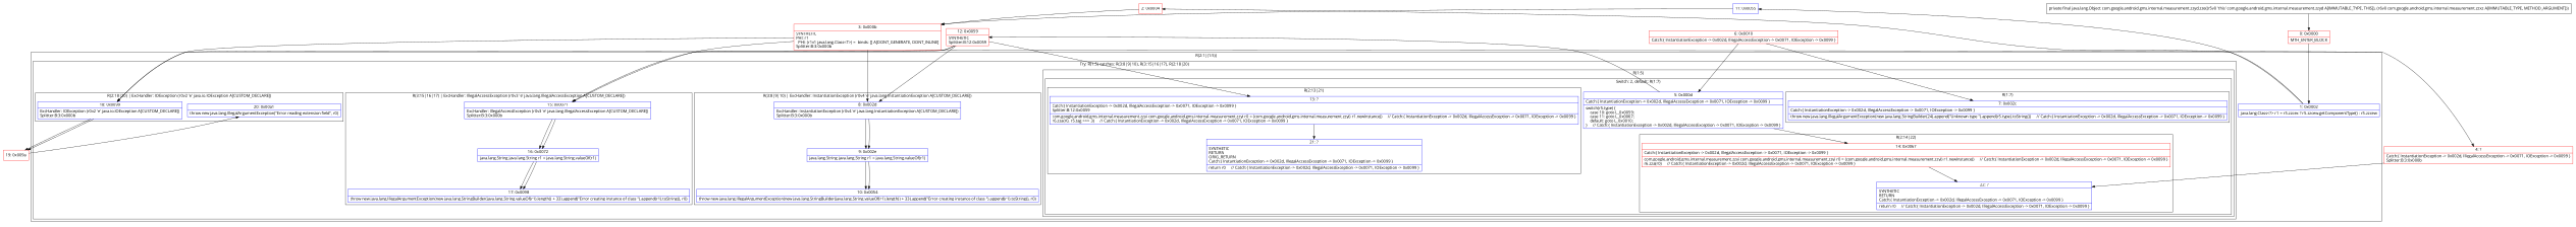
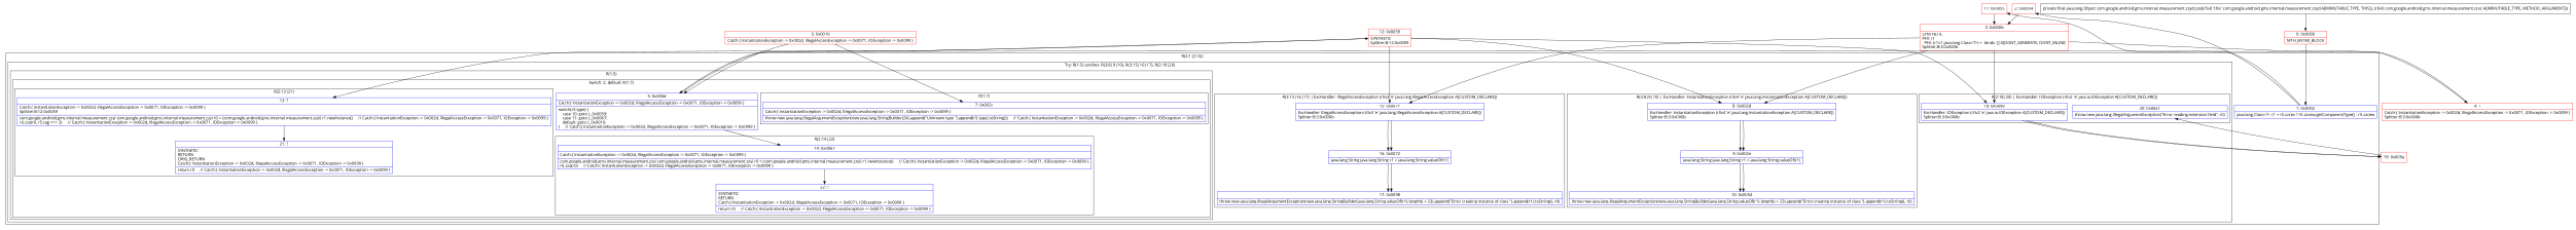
  digraph {
    fontname="Open Sans"
    node [color=blue fontname="Open Sans" shape=record]
    edge [fontname="Open Sans"]
    n1 [label="{13\:\ ?|Catch:\{ InstantiationException \-\> 0x002d, IllegalAccessException \-\> 0x0071, IOException \-\> 0x0099 \}\lSplitter:B:12:0x0059\l|com.google.android.gms.internal.measurement.zzyi com.google.android.gms.internal.measurement.zzyi r0 = (com.google.android.gms.internal.measurement.zzyi) r1.newInstance()     \/\/ Catch:\{ InstantiationException \-\> 0x002d, IllegalAccessException \-\> 0x0071, IOException \-\> 0x0099 \}\lr6.zza(r0, r5.tag \>\>\> 3)     \/\/ Catch:\{ InstantiationException \-\> 0x002d, IllegalAccessException \-\> 0x0071, IOException \-\> 0x0099 \}\l}"]
    n2 [label="{21\:\ ?|SYNTHETIC\lRETURN\lORIG_RETURN\lCatch:\{ InstantiationException \-\> 0x002d, IllegalAccessException \-\> 0x0071, IOException \-\> 0x0099 \}\l|return r0     \/\/ Catch:\{ InstantiationException \-\> 0x002d, IllegalAccessException \-\> 0x0071, IOException \-\> 0x0099 \}\l}"]
-   n3 [color=red label="{14\:\ 0x0067|Catch:\{ InstantiationException \-\> 0x002d, IllegalAccessException \-\> 0x0071, IOException \-\> 0x0099 \}\l|com.google.android.gms.internal.measurement.zzyi com.google.android.gms.internal.measurement.zzyi r0 = (com.google.android.gms.internal.measurement.zzyi) r1.newInstance()     \/\/ Catch:\{ InstantiationException \-\> 0x002d, IllegalAccessException \-\> 0x0071, IOException \-\> 0x0099 \}\lr6.zza(r0)     \/\/ Catch:\{ InstantiationException \-\> 0x002d, IllegalAccessException \-\> 0x0071, IOException \-\> 0x0099 \}\l}"]
+   n3 [label="{14\:\ 0x0067|Catch:\{ InstantiationException \-\> 0x002d, IllegalAccessException \-\> 0x0071, IOException \-\> 0x0099 \}\l|com.google.android.gms.internal.measurement.zzyi com.google.android.gms.internal.measurement.zzyi r0 = (com.google.android.gms.internal.measurement.zzyi) r1.newInstance()     \/\/ Catch:\{ InstantiationException \-\> 0x002d, IllegalAccessException \-\> 0x0071, IOException \-\> 0x0099 \}\lr6.zza(r0)     \/\/ Catch:\{ InstantiationException \-\> 0x002d, IllegalAccessException \-\> 0x0071, IOException \-\> 0x0099 \}\l}"]
    n4 [label="{22\:\ ?|SYNTHETIC\lRETURN\lCatch:\{ InstantiationException \-\> 0x002d, IllegalAccessException \-\> 0x0071, IOException \-\> 0x0099 \}\l|return r0     \/\/ Catch:\{ InstantiationException \-\> 0x002d, IllegalAccessException \-\> 0x0071, IOException \-\> 0x0099 \}\l}"]
    n5 [label="{7\:\ 0x002c|Catch:\{ InstantiationException \-\> 0x002d, IllegalAccessException \-\> 0x0071, IOException \-\> 0x0099 \}\l|throw new java.lang.IllegalArgumentException(new java.lang.StringBuilder(24).append(\"Unknown type \").append(r5.type).toString())     \/\/ Catch:\{ InstantiationException \-\> 0x002d, IllegalAccessException \-\> 0x0071, IOException \-\> 0x0099 \}\l}"]
    n6 [label="{5\:\ 0x000d|Catch:\{ InstantiationException \-\> 0x002d, IllegalAccessException \-\> 0x0071, IOException \-\> 0x0099 \}\l|switch(r5.type) \{\l    case 10: goto L_0x0059;\l    case 11: goto L_0x0067;\l    default: goto L_0x0010;\l\}     \/\/ Catch:\{ InstantiationException \-\> 0x002d, IllegalAccessException \-\> 0x0071, IOException \-\> 0x0099 \}\l}"]
    n7 [label="{8\:\ 0x002d|ExcHandler: InstantiationException (r0v4 'e' java.lang.InstantiationException A[CUSTOM_DECLARE])\lSplitter:B:3:0x000b\l}"]
    n8 [label="{9\:\ 0x002e|java.lang.String java.lang.String r1 = java.lang.String.valueOf(r1)\l}"]
    n9 [label="{10\:\ 0x0054|throw new java.lang.IllegalArgumentException(new java.lang.StringBuilder(java.lang.String.valueOf(r1).length() + 33).append(\"Error creating instance of class \").append(r1).toString(), r0)\l}"]
    n10 [label="{15\:\ 0x0071|ExcHandler: IllegalAccessException (r0v3 'e' java.lang.IllegalAccessException A[CUSTOM_DECLARE])\lSplitter:B:3:0x000b\l}"]
    n11 [label="{16\:\ 0x0072|java.lang.String java.lang.String r1 = java.lang.String.valueOf(r1)\l}"]
    n12 [label="{17\:\ 0x0098|throw new java.lang.IllegalArgumentException(new java.lang.StringBuilder(java.lang.String.valueOf(r1).length() + 33).append(\"Error creating instance of class \").append(r1).toString(), r0)\l}"]
    n13 [label="{18\:\ 0x0099|ExcHandler: IOException (r0v2 'e' java.io.IOException A[CUSTOM_DECLARE])\lSplitter:B:3:0x000b\l}"]
    n14 [label="{20\:\ 0x00a1|throw new java.lang.IllegalArgumentException(\"Error reading extension field\", r0)\l}"]
    n15 [label="{1\:\ 0x0002|java.lang.Class\<?\> r1 = r5.zzcex ? r5.zzcew.getComponentType() : r5.zzcew\l}"]
    n16 [color=red label="{12\:\ 0x0059|SYNTHETIC\lSplitter:B:12:0x0059\l}"]
    n17 [color=red label="{19\:\ 0x009a}"]
    n18 [color=red label="{2\:\ 0x0004}"]
-   n19 [label="{11\:\ 0x0055}"]
+   n19 [color=red label="{11\:\ 0x0055}"]
    n20 [color=red label="{3\:\ 0x000b|SYNTHETIC\lPHI: r1 \l  PHI: (r1v1 java.lang.Class\<T\>) =  binds: [] A[DONT_GENERATE, DONT_INLINE]\lSplitter:B:3:0x000b\l}"]
    n21 [color=red label="{6\:\ 0x0010|Catch:\{ InstantiationException \-\> 0x002d, IllegalAccessException \-\> 0x0071, IOException \-\> 0x0099 \}\l}"]
    n22 [color=red label="{0\:\ 0x0000|MTH_ENTER_BLOCK\l}"]
    n23 [color=red label="{4\:\ ?|Catch:\{ InstantiationException \-\> 0x002d, IllegalAccessException \-\> 0x0071, IOException \-\> 0x0099 \}\lSplitter:B:3:0x000b\l}"]
    n24 [label="{private final java.lang.Object com.google.android.gms.internal.measurement.zzyd.zze((r5v0 'this' com.google.android.gms.internal.measurement.zzyd A[IMMUTABLE_TYPE, THIS]), (r6v0 com.google.android.gms.internal.measurement.zzxz A[IMMUTABLE_TYPE, METHOD_ARGUMENT])) }" color=""]
    subgraph cluster_1 {
      label="R(2:1|(1:5))"
      n15
      subgraph cluster_2 {
        label="Try: R(1:5) catches: R(3:8|9|10), R(3:15|16|17), R(2:18|20)"
        subgraph cluster_3 {
          label="R(1:5)"
          subgraph cluster_4 {
            label="Switch: 2, default: R(1:7)"
            n6
            subgraph cluster_5 {
              label="R(2:13|21)"
              n1
              n2
            }
            subgraph cluster_6 {
              label="R(2:14|22)"
              n3
              n4
            }
            subgraph cluster_7 {
              label="R(1:7)"
              n5
            }
          }
        }
        subgraph cluster_8 {
          label="R(3:8|9|10) | ExcHandler: InstantiationException (r0v4 'e' java.lang.InstantiationException A[CUSTOM_DECLARE])\l"
          n7
          n8
          n9
        }
        subgraph cluster_9 {
          label="R(3:15|16|17) | ExcHandler: IllegalAccessException (r0v3 'e' java.lang.IllegalAccessException A[CUSTOM_DECLARE])\l"
          n10
          n11
          n12
        }
        subgraph cluster_10 {
          label="R(2:18|20) | ExcHandler: IOException (r0v2 'e' java.io.IOException A[CUSTOM_DECLARE])\l"
          n13
          n14
        }
      }
    }
    subgraph cluster_11 {
      label="R(3:8|9|10) | ExcHandler: InstantiationException (r0v4 'e' java.lang.InstantiationException A[CUSTOM_DECLARE])\l"
    }
    subgraph cluster_12 {
      label="R(3:15|16|17) | ExcHandler: IllegalAccessException (r0v3 'e' java.lang.IllegalAccessException A[CUSTOM_DECLARE])\l"
    }
    subgraph cluster_13 {
      label="R(2:18|20) | ExcHandler: IOException (r0v2 'e' java.io.IOException A[CUSTOM_DECLARE])\l"
    }
    n1 -> n2
    n3 -> n4
    n6 -> n3
    n6 -> n16
    n7 -> n8
    n7 -> n8
    n8 -> n9
    n8 -> n9
    n10 -> n11
    n10 -> n11
    n11 -> n12
    n11 -> n12
    n13 -> n17
    n13 -> n17
    n15 -> n18
    n15 -> n19
    n16 -> n1
    n16 -> n7
    n16 -> n10
    n16 -> n13
    n17 -> n14
    n18 -> n20
    n19 -> n20
    n20 -> n7
    n20 -> n10
    n20 -> n13
    n20 -> n23
    n21 -> n5
    n21 -> n6
    n22 -> n15
-   n23 -> n4
+   n23 -> n6
    n24 -> n22
  }
